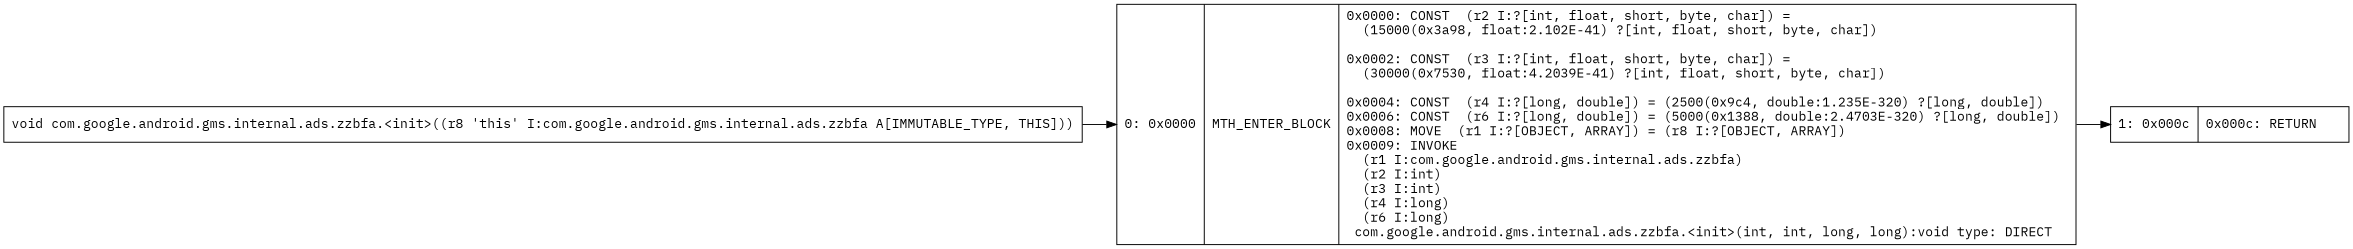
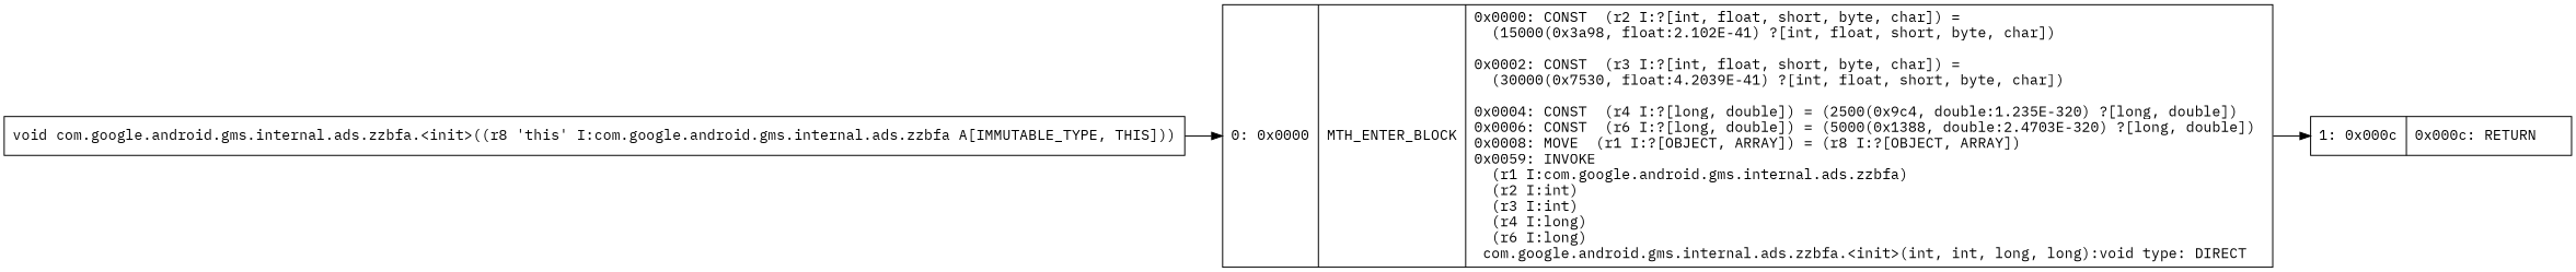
  digraph {
    rankdir=LR
    fontname="IBM Plex Mono"
    node [shape=record fontname="IBM Plex Mono"]
    edge [fontname="IBM Plex Mono"]
-   n1 [label="{0\:\ 0x0000|MTH_ENTER_BLOCK\l|0x0000: CONST  (r2 I:?[int, float, short, byte, char]) = \l  (15000(0x3a98, float:2.102E\-41) ?[int, float, short, byte, char])\l \l0x0002: CONST  (r3 I:?[int, float, short, byte, char]) = \l  (30000(0x7530, float:4.2039E\-41) ?[int, float, short, byte, char])\l \l0x0004: CONST  (r4 I:?[long, double]) = (2500(0x9c4, double:1.235E\-320) ?[long, double]) \l0x0006: CONST  (r6 I:?[long, double]) = (5000(0x1388, double:2.4703E\-320) ?[long, double]) \l0x0008: MOVE  (r1 I:?[OBJECT, ARRAY]) = (r8 I:?[OBJECT, ARRAY]) \l0x0009: INVOKE  \l  (r1 I:com.google.android.gms.internal.ads.zzbfa)\l  (r2 I:int)\l  (r3 I:int)\l  (r4 I:long)\l  (r6 I:long)\l com.google.android.gms.internal.ads.zzbfa.\<init\>(int, int, long, long):void type: DIRECT \l}"]
+   n1 [label="{0\:\ 0x0000|MTH_ENTER_BLOCK\l|0x0000: CONST  (r2 I:?[int, float, short, byte, char]) = \l  (15000(0x3a98, float:2.102E\-41) ?[int, float, short, byte, char])\l \l0x0002: CONST  (r3 I:?[int, float, short, byte, char]) = \l  (30000(0x7530, float:4.2039E\-41) ?[int, float, short, byte, char])\l \l0x0004: CONST  (r4 I:?[long, double]) = (2500(0x9c4, double:1.235E\-320) ?[long, double]) \l0x0006: CONST  (r6 I:?[long, double]) = (5000(0x1388, double:2.4703E\-320) ?[long, double]) \l0x0008: MOVE  (r1 I:?[OBJECT, ARRAY]) = (r8 I:?[OBJECT, ARRAY]) \l0x0059: INVOKE  \l  (r1 I:com.google.android.gms.internal.ads.zzbfa)\l  (r2 I:int)\l  (r3 I:int)\l  (r4 I:long)\l  (r6 I:long)\l com.google.android.gms.internal.ads.zzbfa.\<init\>(int, int, long, long):void type: DIRECT \l}"]
    n2 [label="{1\:\ 0x000c|0x000c: RETURN   \l}"]
    n3 [label="{void com.google.android.gms.internal.ads.zzbfa.\<init\>((r8 'this' I:com.google.android.gms.internal.ads.zzbfa A[IMMUTABLE_TYPE, THIS])) }"]
    n1 -> n2
    n3 -> n1
  }
